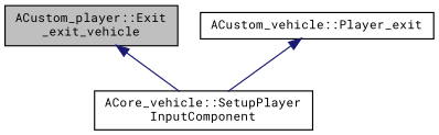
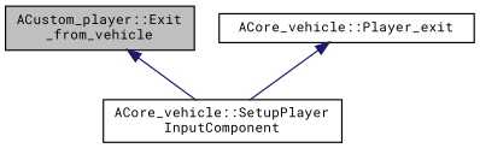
  digraph {
    fontname="Roboto Mono"
    rankdir=TB
    node [color=black fillcolor=white fontname="Roboto Mono" fontsize=10 shape=record style=filled]
    edge [color=midnightblue dir=back fontname="Roboto Mono" fontsize=10 labelfontname=Helvetica labelfontsize=10 style=solid]
-   n1 [fillcolor=grey75 fontcolor=black height=0.2 label="ACustom_player::Exit\l_exit_vehicle" width=0.4]
+   n1 [fillcolor=grey75 fontcolor=black height=0.2 label="ACustom_player::Exit\l_from_vehicle" width=0.4]
    n2 [height=0.2 label="ACore_vehicle::SetupPlayer\lInputComponent" width=0.4]
-   n3 [height=0.2 label="ACustom_vehicle::Player_exit" width=0.4]
+   n3 [height=0.2 label="ACore_vehicle::Player_exit" width=0.4]
    n1 -> n2
    n3 -> n2
  }
